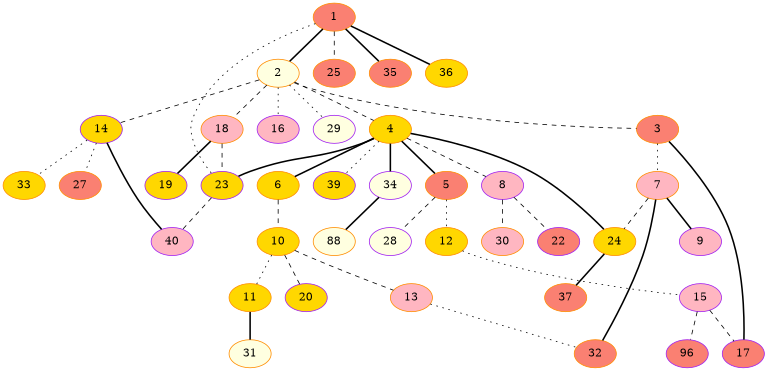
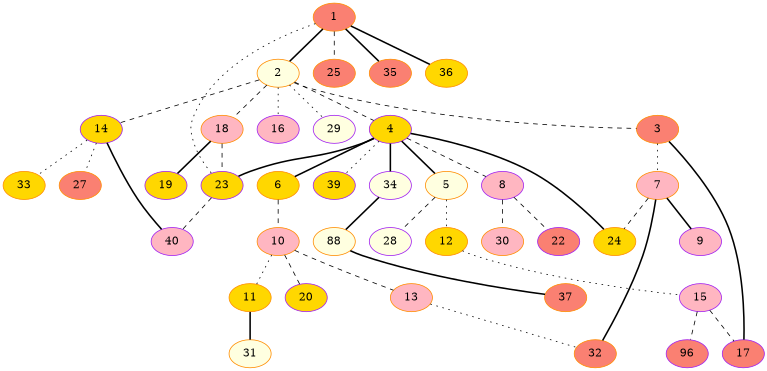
  graph {
    node [color=darkorange fillcolor=gold style=filled]
    edge [style=dashed]
    1 [fillcolor=salmon]
    2 [fillcolor=lightyellow]
    23 [color=purple]
    25 [fillcolor=salmon]
    35 [fillcolor=salmon]
    36
    3 [fillcolor=salmon]
-   4
+   4 [color=purple]
    14 [color=purple]
    16 [color=purple fillcolor=lightpink]
    18 [fillcolor=lightpink]
    29 [color=purple fillcolor=lightyellow]
    40 [color=purple fillcolor=lightpink]
    7 [fillcolor=lightpink]
    17 [color=purple fillcolor=salmon]
-   5 [fillcolor=salmon]
+   5 [fillcolor=lightyellow]
    6
    8 [color=purple fillcolor=lightpink]
    24
    34 [color=purple fillcolor=lightyellow]
    39 [color=purple]
    27 [fillcolor=salmon]
    33
    19 [color=purple]
    9 [color=purple fillcolor=lightpink]
    32 [fillcolor=salmon]
    12
    28 [color=purple fillcolor=lightyellow]
-   10
+   10 [fillcolor=lightpink]
    22 [color=purple fillcolor=salmon]
    30 [fillcolor=lightpink]
    37 [fillcolor=salmon]
    n33 [fillcolor=lightyellow label=88]
    15 [color=purple fillcolor=lightpink]
    11
    13 [fillcolor=lightpink]
    20 [color=purple]
    n38 [color=purple fillcolor=salmon label=96]
    31 [fillcolor=lightyellow]
    1 -- 2 [style=bold]
    1 -- 23 [style=dotted]
    1 -- 25
    1 -- 35 [style=bold]
    1 -- 36 [style=bold]
    2 -- 3
    2 -- 4
    2 -- 14
    2 -- 16 [style=dotted]
    2 -- 18
    2 -- 29 [style=dotted]
    23 -- 40
    3 -- 7 [style=dotted]
    3 -- 17 [style=bold]
    4 -- 23 [style=bold]
    4 -- 5 [style=bold]
    4 -- 6 [style=bold]
    4 -- 8
    4 -- 24 [style=bold]
    4 -- 34 [style=bold]
    4 -- 39 [style=dotted]
    14 -- 40 [style=bold]
    14 -- 27 [style=dotted]
    14 -- 33 [style=dotted]
    18 -- 23
    18 -- 19 [style=bold]
    7 -- 24
    7 -- 9 [style=bold]
    7 -- 32 [style=bold]
    5 -- 12 [style=dotted]
    5 -- 28
    6 -- 10
    8 -- 22
    8 -- 30
-   24 -- 37 [style=bold]
+   n33 -- 37 [style=bold]
    34 -- n33 [style=bold]
    12 -- 15 [style=dotted]
    10 -- 11 [style=dotted]
    10 -- 13
    10 -- 20
    15 -- 17
    15 -- n38
    11 -- 31 [style=bold]
    13 -- 32 [style=dotted]
  }
